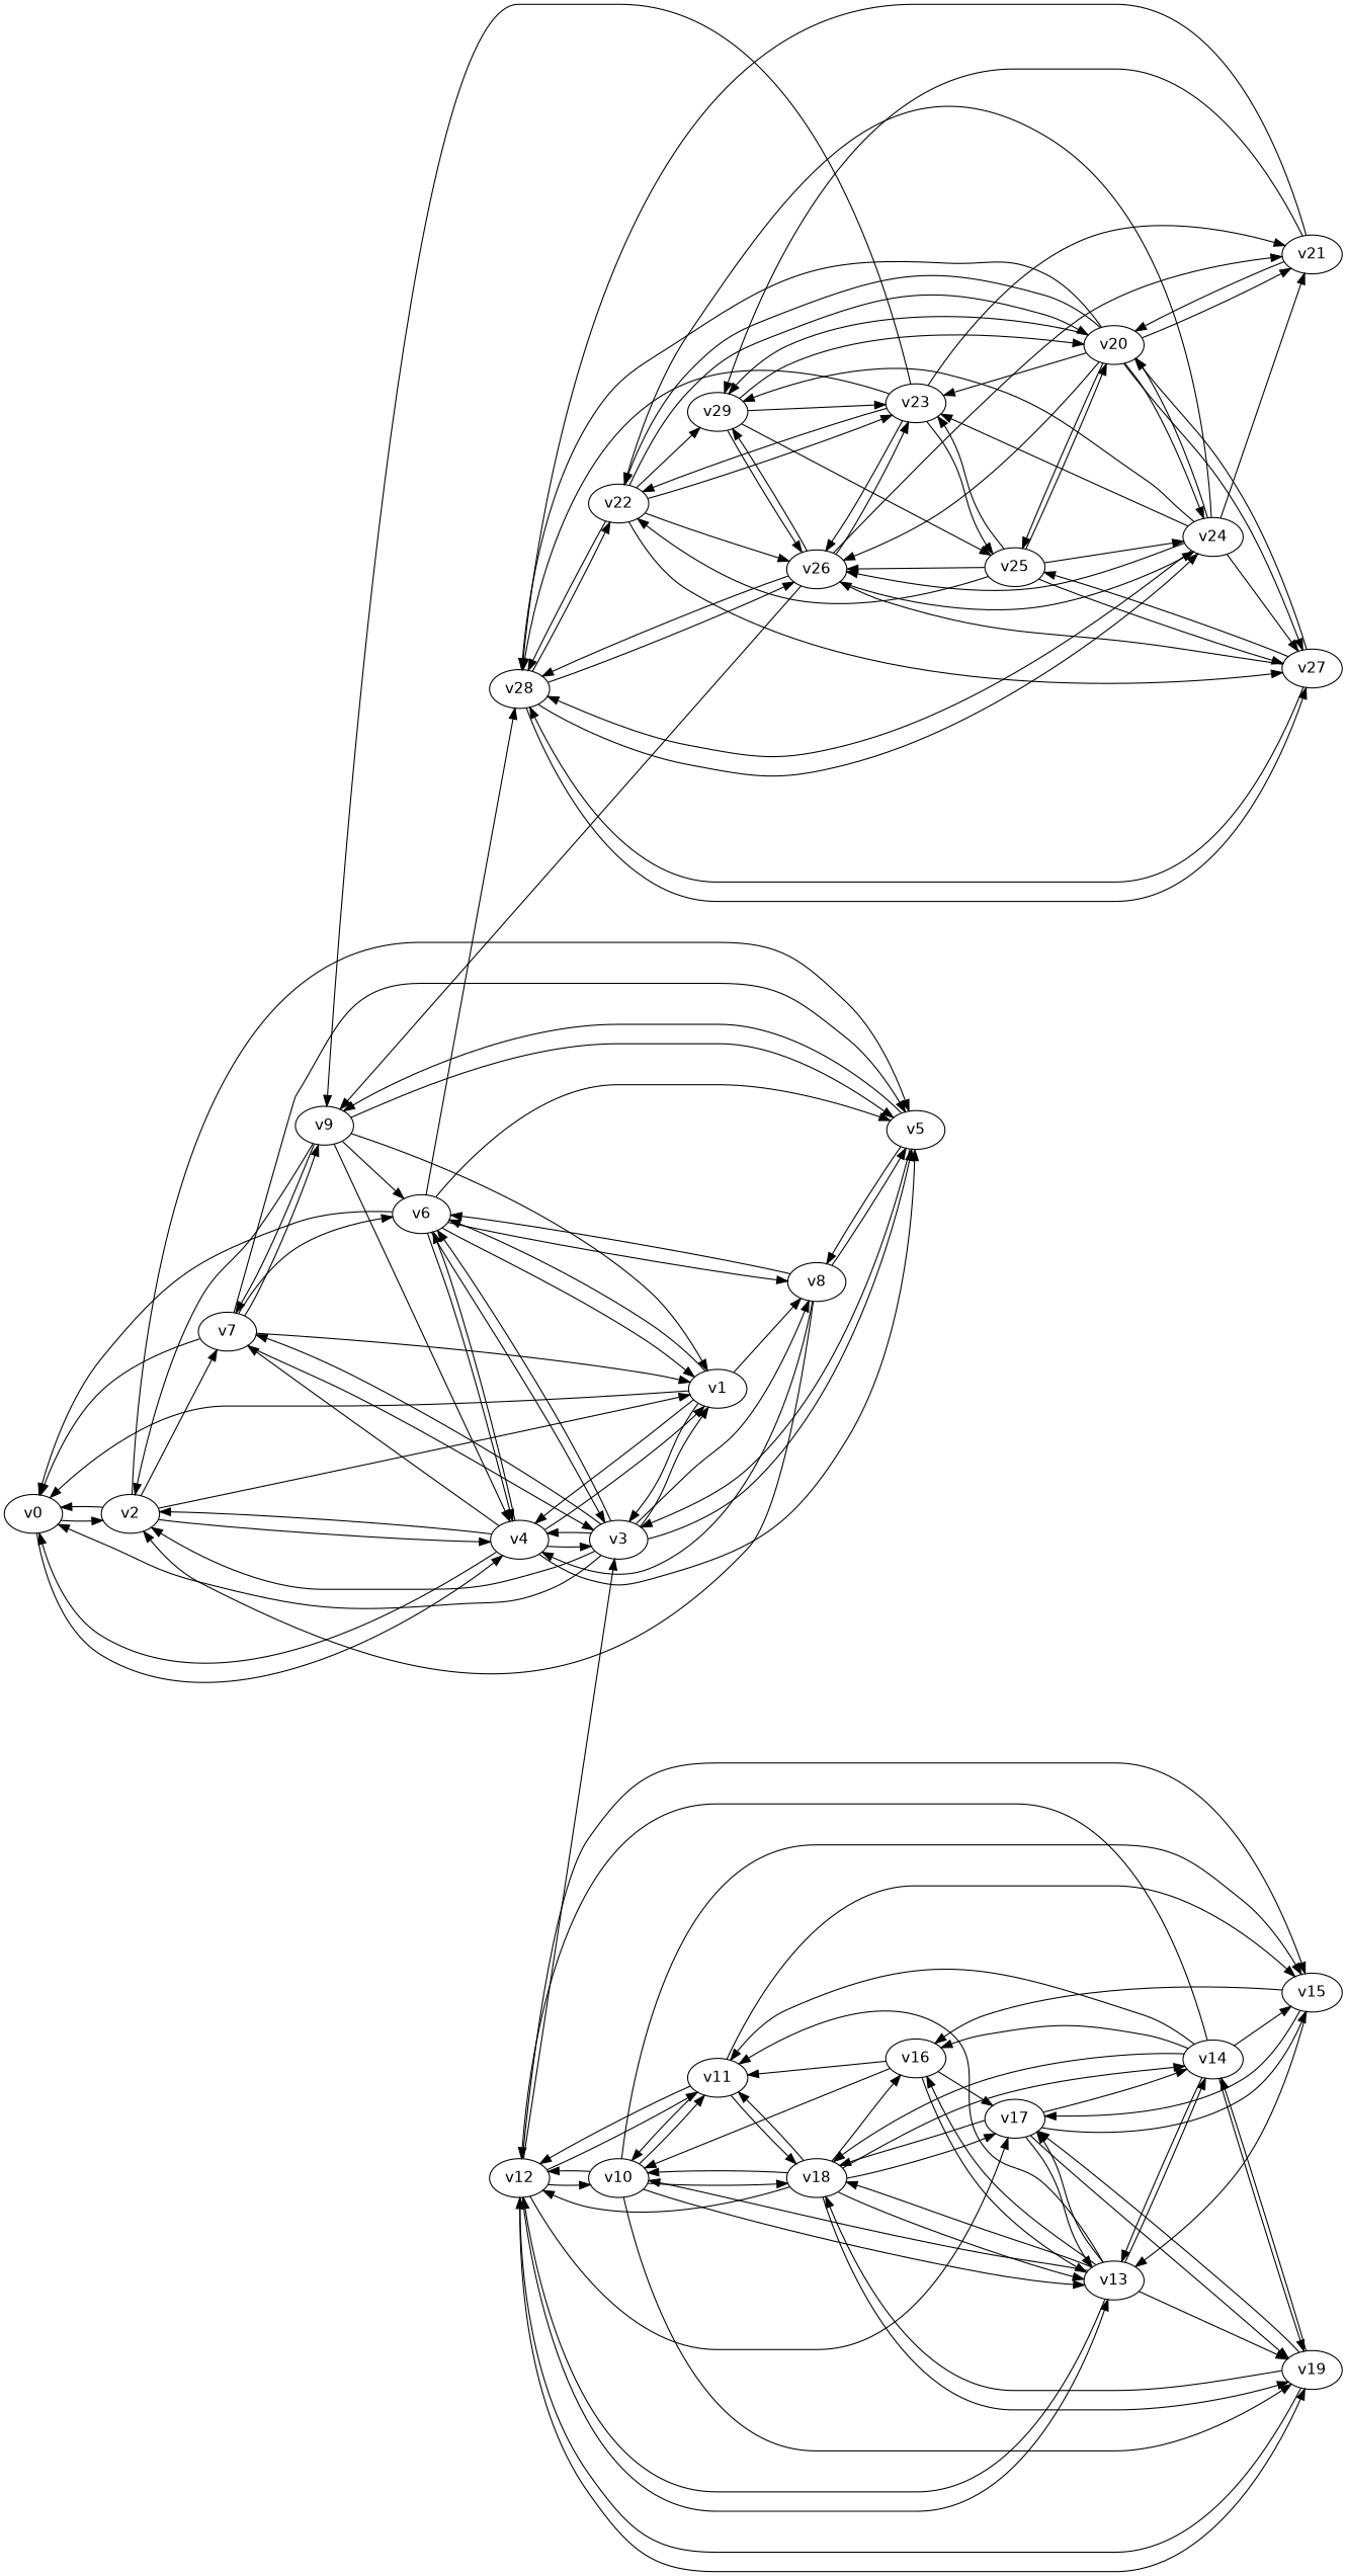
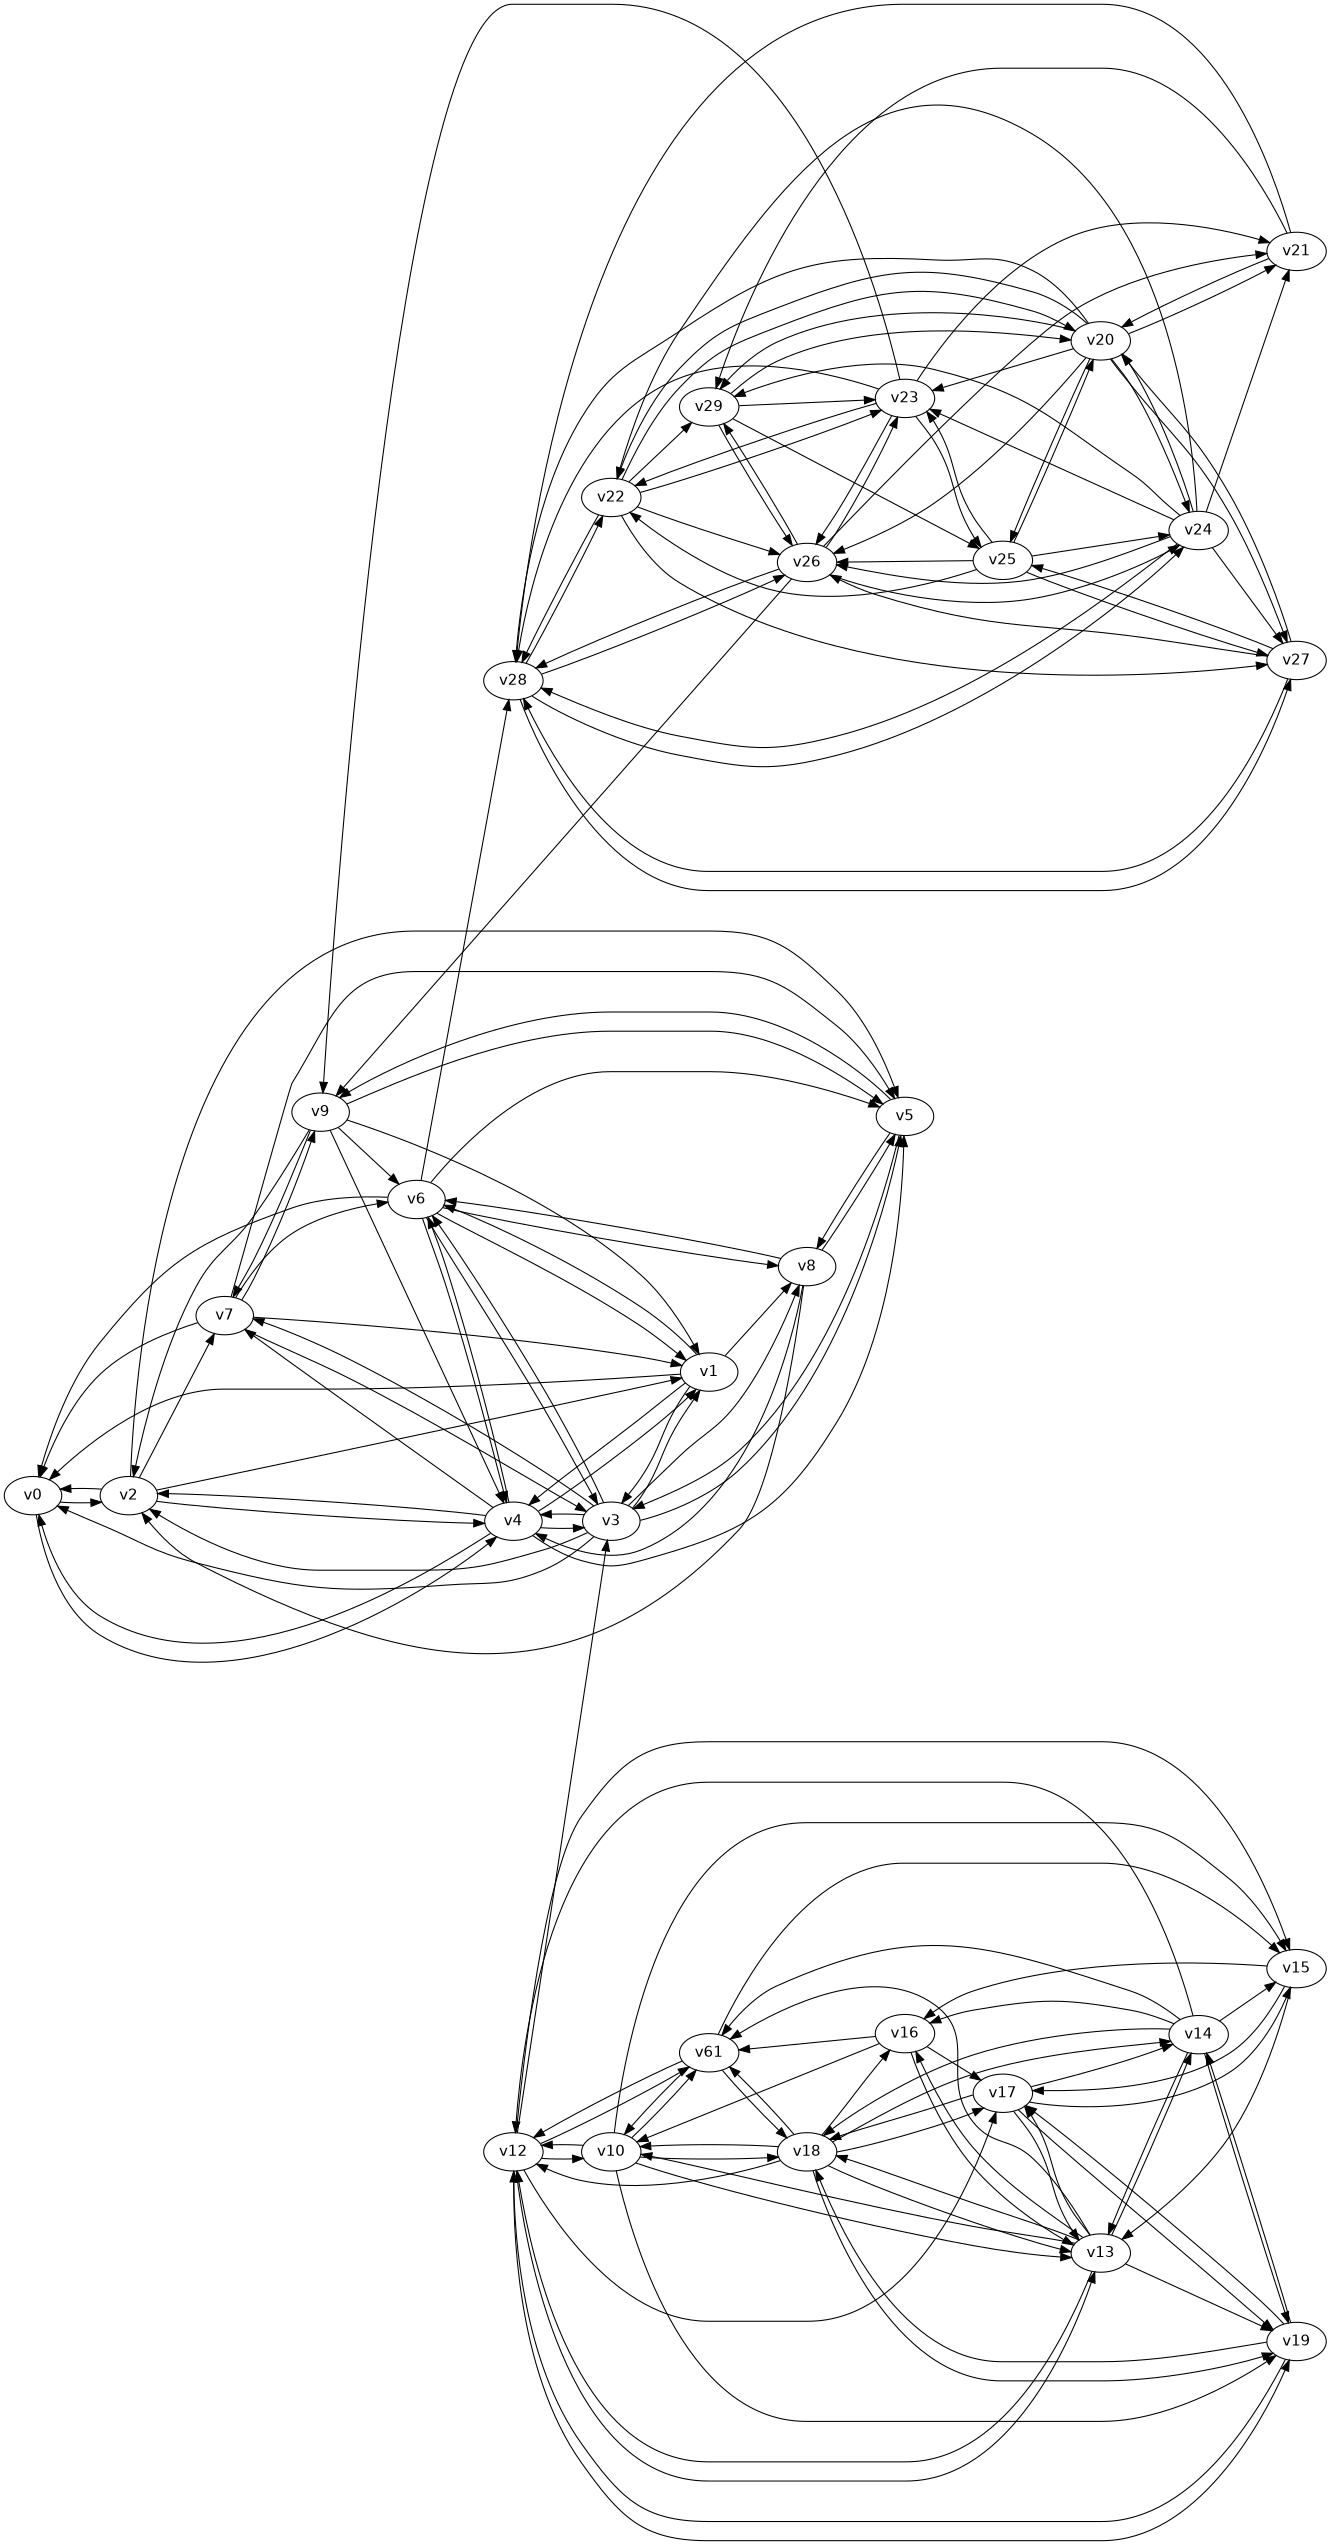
  digraph {
    fontname="DejaVu Sans"
    rankdir=LR
    node [fontname="DejaVu Sans" player=0 priority=1]
    edge [fontname="DejaVu Sans"]
    v0 [player=1]
    v2 [player=1]
    v4 [player=1 priority=0]
    v5 [priority=0]
    v1
    v7 [priority=0]
    v3 [player=1]
    v6 [player=1]
    v8 [player=1]
    v9
    v28 [priority=0]
    v22 [player=1]
    v24
    v26 [priority=0]
    v27 [priority=0]
    v10 [player=1]
-   v11 [player=1]
+   v11 [player=1 label=v61]
    v12 [priority=0]
    v13 [priority=0]
    v15
    v18
    v19 [priority=0]
    v17 [priority=0]
    v14 [player=1 priority=0]
    v16 [player=1]
    v20 [player=1 priority=0]
    v21
    v23 [player=1]
    v25
    v29 [player=1]
    v0 -> v2
    v0 -> v4
    v2 -> v0
    v2 -> v4
    v2 -> v5
    v2 -> v1
    v2 -> v7
    v4 -> v0
    v4 -> v2
    v4 -> v5
    v4 -> v1
    v4 -> v7
    v4 -> v3
    v4 -> v6
    v5 -> v3
    v5 -> v8
    v5 -> v9
    v1 -> v0
    v1 -> v4
    v1 -> v3
    v1 -> v6
    v1 -> v8
    v7 -> v0
    v7 -> v5
    v7 -> v1
    v7 -> v3
    v7 -> v6
    v7 -> v9
    v3 -> v0
    v3 -> v2
    v3 -> v4
    v3 -> v5
    v3 -> v1
    v3 -> v7
    v3 -> v6
    v3 -> v8
    v6 -> v0
    v6 -> v4
    v6 -> v5
    v6 -> v1
    v6 -> v3
    v6 -> v8
    v6 -> v28
    v8 -> v2
    v8 -> v4
    v8 -> v5
    v8 -> v6
    v9 -> v2
    v9 -> v4
    v9 -> v5
    v9 -> v1
    v9 -> v7
    v9 -> v6
    v28 -> v22
    v28 -> v24
    v28 -> v26
    v28 -> v27
    v22 -> v28
    v22 -> v26
    v22 -> v27
    v22 -> v20
    v22 -> v23
    v22 -> v29
    v24 -> v28
    v24 -> v22
    v24 -> v26
    v24 -> v27
    v24 -> v20
    v24 -> v21
    v24 -> v23
    v24 -> v29
    v26 -> v9
    v26 -> v28
    v26 -> v24
    v26 -> v21
    v26 -> v23
    v26 -> v29
    v27 -> v28
    v27 -> v26
    v27 -> v20
    v27 -> v25
    v10 -> v11
    v10 -> v12
    v10 -> v13
    v10 -> v15
    v10 -> v18
    v10 -> v19
    v11 -> v10
    v11 -> v12
    v11 -> v15
    v11 -> v18
    v12 -> v3
    v12 -> v10
    v12 -> v11
    v12 -> v13
    v12 -> v15
    v12 -> v19
    v12 -> v17
    v13 -> v10
    v13 -> v11
    v13 -> v12
    v13 -> v18
    v13 -> v19
    v13 -> v17
    v13 -> v14
    v13 -> v16
    v15 -> v13
    v15 -> v17
    v15 -> v16
    v18 -> v10
    v18 -> v11
    v18 -> v12
    v18 -> v13
    v18 -> v19
    v18 -> v17
    v18 -> v14
    v18 -> v16
    v19 -> v12
    v19 -> v18
    v19 -> v17
    v19 -> v14
    v17 -> v13
    v17 -> v15
    v17 -> v18
    v17 -> v19
    v17 -> v14
    v14 -> v11
    v14 -> v12
    v14 -> v13
    v14 -> v15
    v14 -> v18
    v14 -> v19
    v14 -> v16
    v16 -> v10
    v16 -> v11
    v16 -> v13
    v16 -> v17
    v20 -> v28
    v20 -> v22
    v20 -> v24
    v20 -> v26
    v20 -> v27
    v20 -> v21
    v20 -> v23
    v20 -> v25
    v20 -> v29
    v21 -> v28
    v21 -> v20
    v21 -> v29
    v23 -> v9
    v23 -> v28
    v23 -> v22
    v23 -> v26
    v23 -> v21
    v23 -> v25
    v25 -> v22
    v25 -> v24
    v25 -> v26
    v25 -> v27
    v25 -> v20
    v25 -> v23
    v29 -> v26
    v29 -> v20
    v29 -> v23
    v29 -> v25
  }
